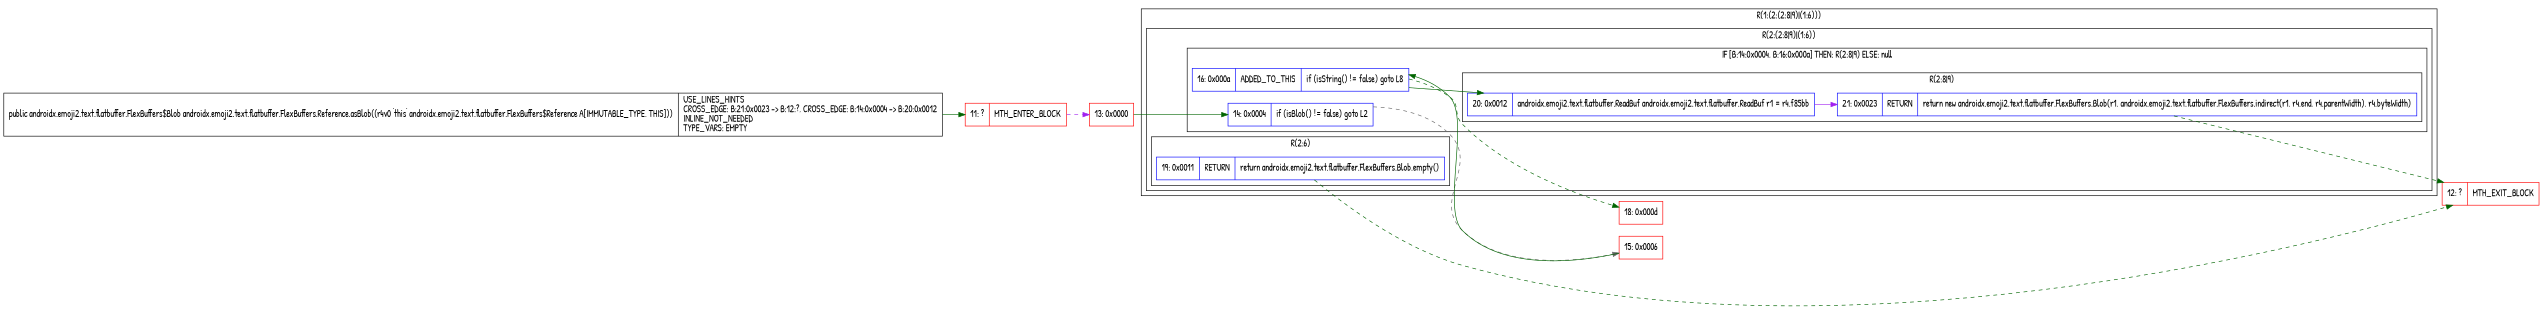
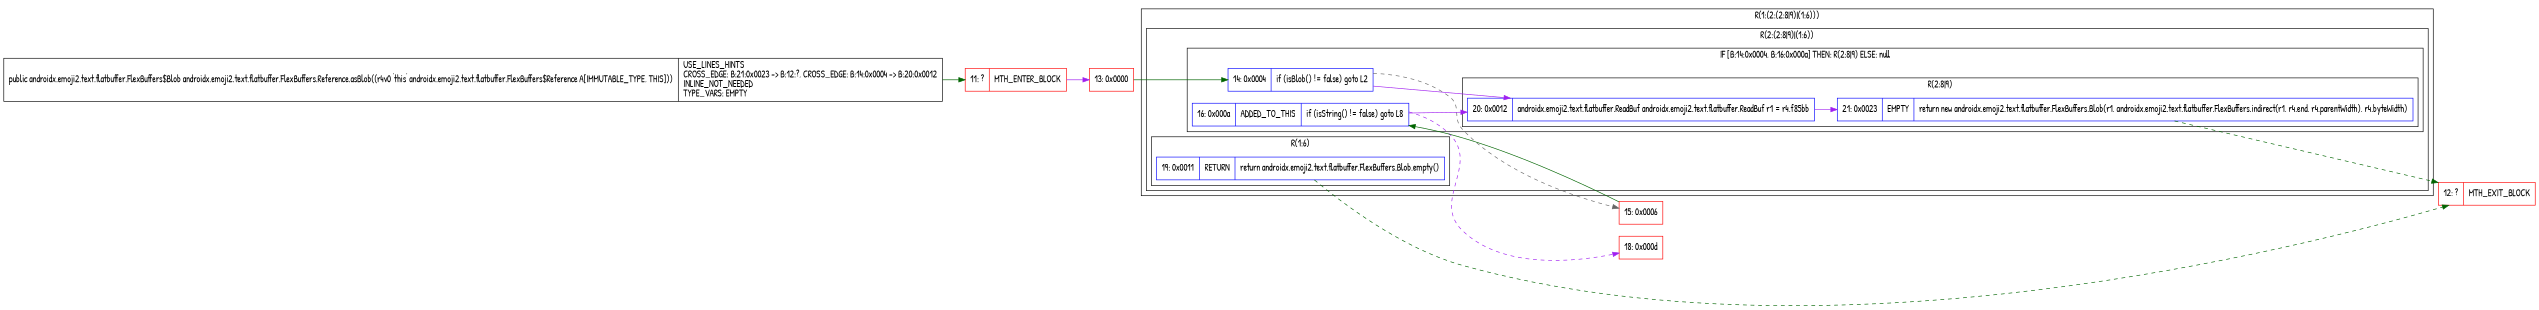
  digraph {
    fontname="Patrick Hand"
    rankdir=LR
    node [color=blue fontname="Patrick Hand" shape=record]
    edge [color=darkgreen fontname="Patrick Hand"]
    n1 [label="{20\:\ 0x0012|androidx.emoji2.text.flatbuffer.ReadBuf androidx.emoji2.text.flatbuffer.ReadBuf r1 = r4.f85bb\l}"]
-   n2 [label="{21\:\ 0x0023|RETURN\l|return new androidx.emoji2.text.flatbuffer.FlexBuffers.Blob(r1, androidx.emoji2.text.flatbuffer.FlexBuffers.indirect(r1, r4.end, r4.parentWidth), r4.byteWidth)\l}"]
+   n2 [label="{21\:\ 0x0023|EMPTY\l|return new androidx.emoji2.text.flatbuffer.FlexBuffers.Blob(r1, androidx.emoji2.text.flatbuffer.FlexBuffers.indirect(r1, r4.end, r4.parentWidth), r4.byteWidth)\l}"]
    n3 [label="{14\:\ 0x0004|if (isBlob() != false) goto L2\l}"]
    n4 [label="{16\:\ 0x000a|ADDED_TO_THIS\l|if (isString() != false) goto L8\l}"]
    n5 [label="{19\:\ 0x0011|RETURN\l|return androidx.emoji2.text.flatbuffer.FlexBuffers.Blob.empty()\l}"]
    n6 [color=red label="{12\:\ ?|MTH_EXIT_BLOCK\l}"]
    n7 [color=red label="{15\:\ 0x0006}"]
    n8 [color=red label="{18\:\ 0x000d}"]
    n9 [color=red label="{11\:\ ?|MTH_ENTER_BLOCK\l}"]
    n10 [color=red label="{13\:\ 0x0000}"]
    n11 [label="{public androidx.emoji2.text.flatbuffer.FlexBuffers$Blob androidx.emoji2.text.flatbuffer.FlexBuffers.Reference.asBlob((r4v0 'this' androidx.emoji2.text.flatbuffer.FlexBuffers$Reference A[IMMUTABLE_TYPE, THIS]))  | USE_LINES_HINTS\lCROSS_EDGE: B:21:0x0023 \-\> B:12:?, CROSS_EDGE: B:14:0x0004 \-\> B:20:0x0012\lINLINE_NOT_NEEDED\lTYPE_VARS: EMPTY\l}" color=""]
    subgraph cluster_1 {
      label="R(1:(2:(2:8|9)|(1:6)))"
      subgraph cluster_2 {
        label="R(2:(2:8|9)|(1:6))"
        subgraph cluster_3 {
          label="IF [B:14:0x0004, B:16:0x000a] THEN: R(2:8|9) ELSE: null"
          n3
          n4
          subgraph cluster_4 {
            label="R(2:8|9)"
            n1
            n2
          }
        }
        subgraph cluster_5 {
-         label="R(2:6)"
+         label="R(1:6)"
          n5
        }
      }
    }
    n1 -> n2 [color=purple]
    n2 -> n6 [style=dashed]
+   n3 -> n1 [color=purple]
    n3 -> n7 [color=gray40 style=dashed]
-   n4 -> n1
-   n4 -> n8 [style=dashed]
+   n4 -> n1 [color=purple]
+   n4 -> n8 [color=purple style=dashed]
    n5 -> n6 [style=dashed]
    n7 -> n4
-   n9 -> n10 [color=purple style=dashed]
+   n9 -> n10 [color=purple]
    n10 -> n3
    n11 -> n9
  }
